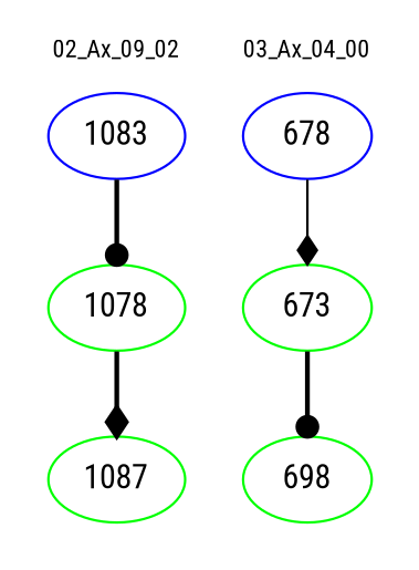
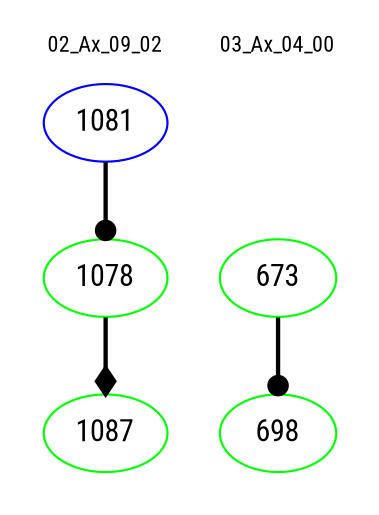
  digraph {
    fontname="Roboto Condensed"
    node [color=green fontname="Roboto Condensed"]
    edge [arrowhead=dot color=black fontname="Roboto Condensed" style=bold]
-   n1 [color=blue label=1083]
+   n1 [color=blue label=1081]
    n2 [label=1078]
    n3 [label=1087]
-   n4 [color=blue label=678]
    n5 [label=673]
    n6 [label=698]
    subgraph cluster_1 {
      color=white
      fontsize=10
      label="02_Ax_09_02"
      n1
      n2
      n3
    }
    subgraph cluster_2 {
      color=white
      fontsize=10
      label="03_Ax_04_00"
-     n4
      n5
      n6
    }
    n1 -> n2
    n2 -> n3 [arrowhead=diamond]
-   n4 -> n5 [arrowhead=diamond style=solid]
    n5 -> n6
  }
